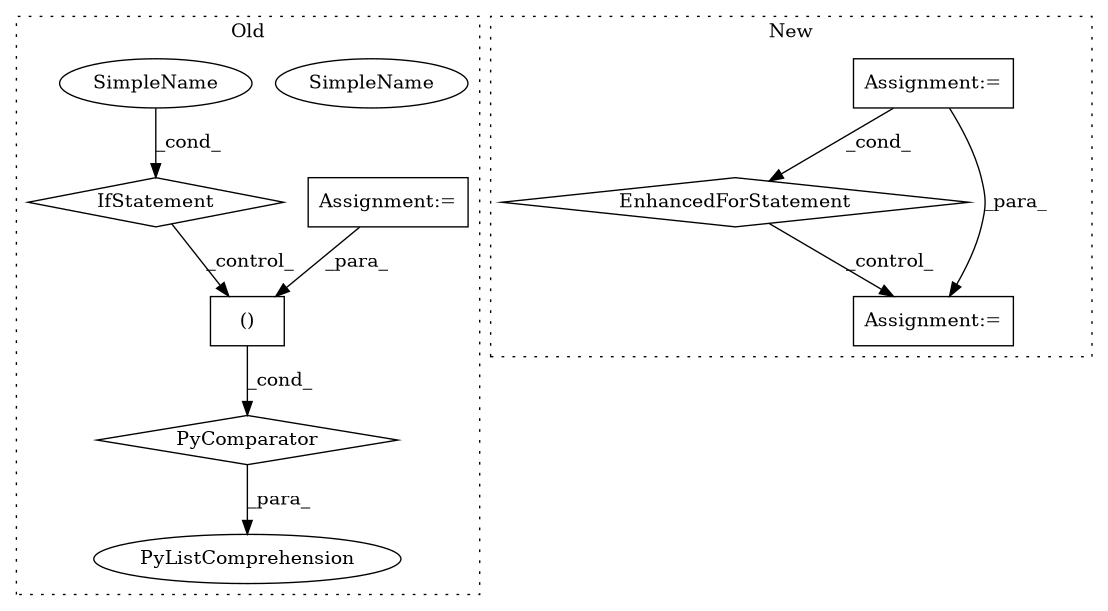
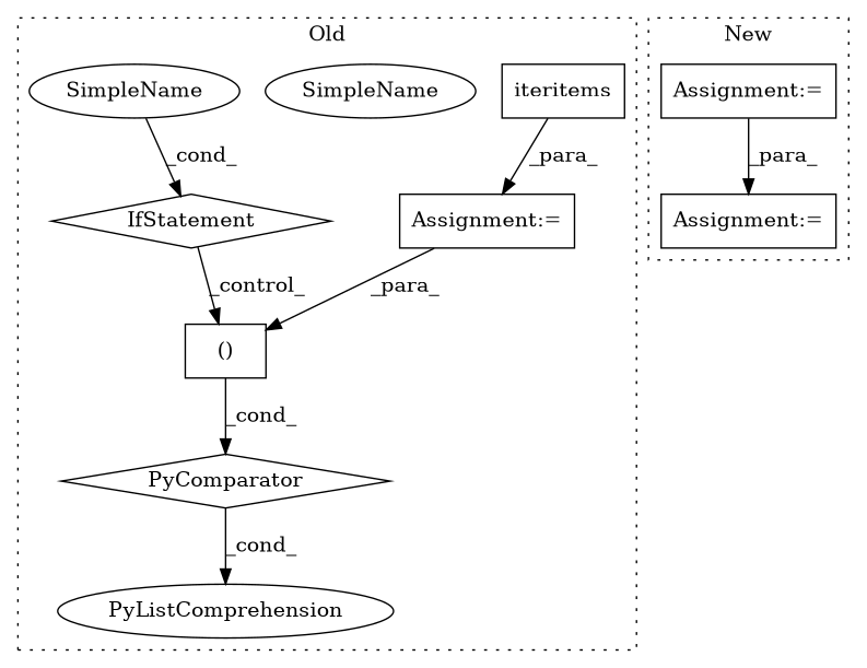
  digraph {
    node [a=7 l=65 s=2404 shape=box]
+   n1 [a=32 l=11 label=iteritems s=2449]
    n2 [label="Assignment:="]
    n3 [a=113 label=PyComparator shape=diamond]
    n4 [a=109 l=219 label=PyListComprehension s=2263 shape=ellipse]
    n5 [a=106 l=69 label="()" s=2263]
    n6 [a=25 label=IfStatement shape=diamond]
    n7 [a=42 l=5 label=SimpleName s=2464 shape=ellipse]
    n8 [a=42 l=5 label=SimpleName s=2464 shape=ellipse]
-   n9 [a=70 l="72,2" label=EnhancedForStatement s="2367,2500" shape=diamond]
    n10 [l="72,2" label="Assignment:=" s="2367,2500"]
    n11 [l=1 label="Assignment:=" s=2556]
    subgraph cluster_1 {
      label=Old
      style=dotted
+     n1
      n2
      n3
      n4
      n5
      n6
      n7
      n8
    }
    subgraph cluster_2 {
      label=New
      style=dotted
-     n9
      n10
      n11
    }
+   n1 -> n2 [label=_para_]
    n2 -> n5 [label=_para_]
-   n3 -> n4 [label=_para_]
+   n3 -> n4 [label=_cond_]
    n5 -> n3 [label=_cond_]
    n6 -> n5 [label=_control_]
    n8 -> n6 [label=_cond_]
-   n9 -> n11 [label=_control_]
-   n10 -> n9 [label=_cond_]
    n10 -> n11 [label=_para_]
  }
